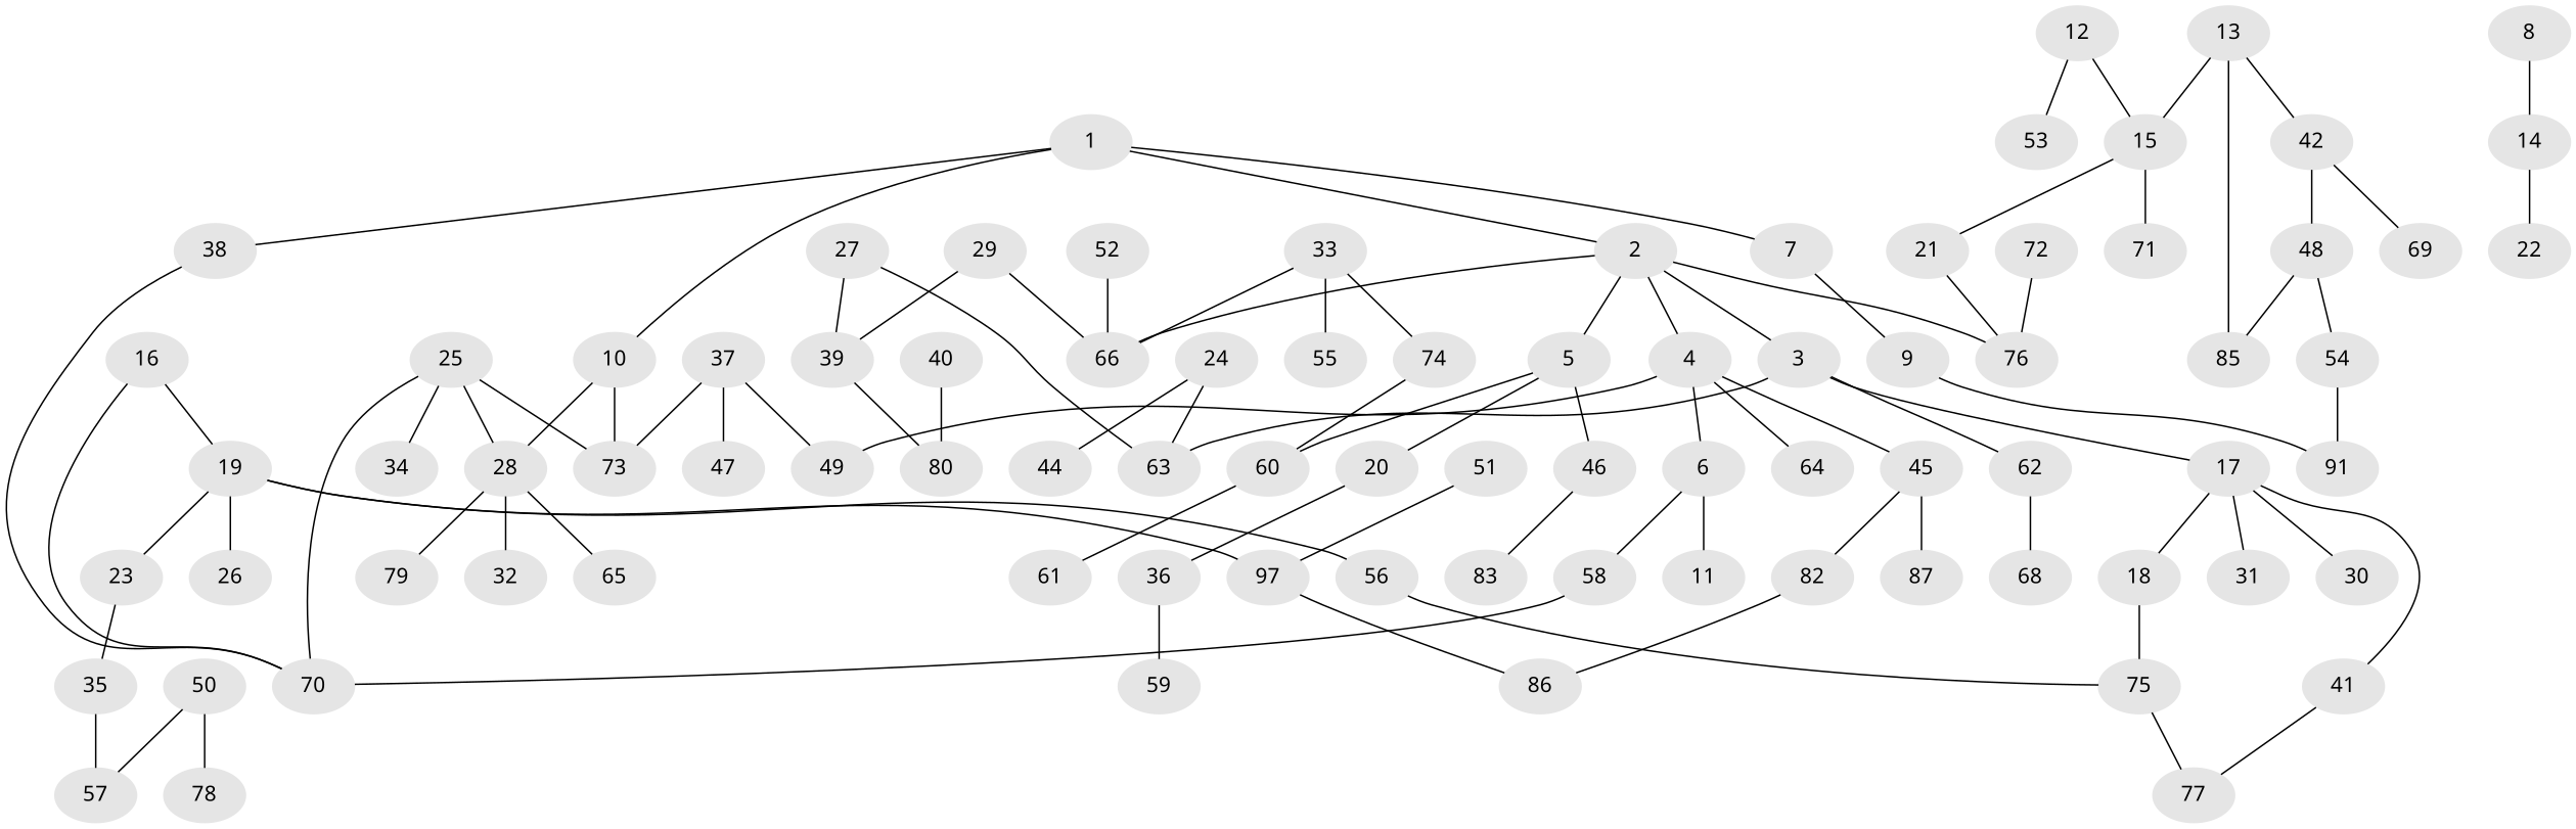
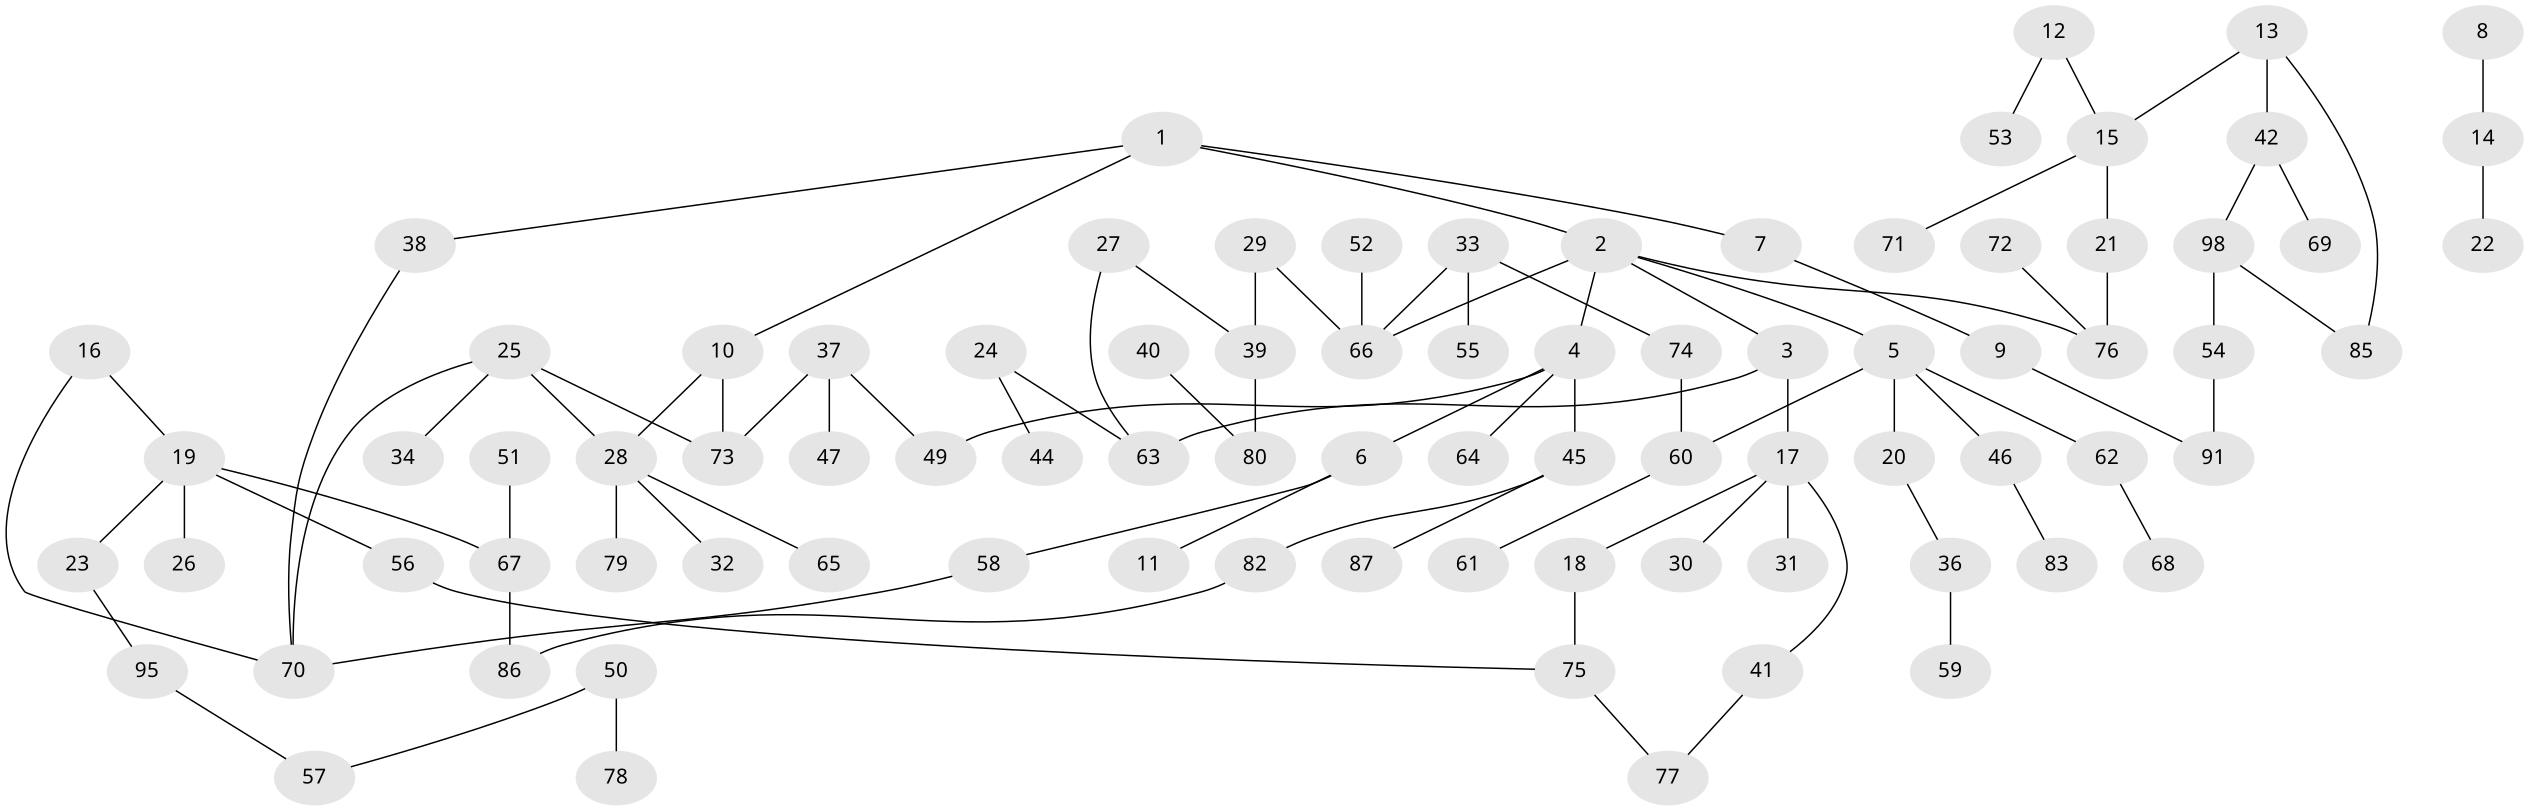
  graph {
    fontname="Noto Sans"
    node [color=gray90 fontname="Noto Sans" style=filled]
    edge [fontname="Noto Sans" weight=1.0]
    1
    2
    7
    10
    38
    3
    4
    5
    66
    76
    9
    28
    73
    70
    17
    63
    6
    45
    49
    64
    20
    46
    60
    62
    18
    30
    31
    41
    11
    58
    82
    87
    36
    83
    61
    68
    n37 [label=91]
    8
    14
    22
    32
    65
    79
    16
    19
    12
    15
    53
    21
    71
    13
    42
    85
-   48
+   48 [label=98]
    69
    23
    26
    56
-   67 [label=97]
+   67
    75
    77
-   35
+   35 [label=95]
    86
    59
    57
    24
    44
    25
    34
    27
    39
    80
    29
    40
    33
    55
    74
    37
    47
    54
    50
    78
    51
    52
    72
    1 -- 2
    1 -- 7
    1 -- 10
    1 -- 38
    2 -- 3
    2 -- 4
    2 -- 5
    2 -- 66
    2 -- 76
    7 -- 9
    10 -- 28
    10 -- 73
    38 -- 70
    3 -- 17
    3 -- 63
    4 -- 6
    4 -- 45
    4 -- 49
    4 -- 64
    5 -- 20
    5 -- 46
    5 -- 60
-   3 -- 62
+   5 -- 62
    9 -- n37
    28 -- 32
    28 -- 65
    28 -- 79
    17 -- 18
    17 -- 30
    17 -- 31
    17 -- 41
    6 -- 11
    6 -- 58
    45 -- 82
    45 -- 87
    20 -- 36
    46 -- 83
    60 -- 61
    62 -- 68
    18 -- 75
    41 -- 77
    58 -- 70
    82 -- 86
    36 -- 59
    8 -- 14
    14 -- 22
    16 -- 70
    16 -- 19
    19 -- 23
    19 -- 26
    19 -- 56
    19 -- 67
    12 -- 15
    12 -- 53
    15 -- 21
    15 -- 71
    21 -- 76
    13 -- 15
    13 -- 42
    13 -- 85
    42 -- 48
    42 -- 69
    48 -- 85
    48 -- 54
    23 -- 35
    56 -- 75
    67 -- 86
    75 -- 77
    35 -- 57
    24 -- 63
    24 -- 44
    25 -- 28
    25 -- 73
    25 -- 70
    25 -- 34
    27 -- 63
    27 -- 39
    39 -- 80
    29 -- 66
    29 -- 39
    40 -- 80
    33 -- 66
    33 -- 55
    33 -- 74
    74 -- 60
    37 -- 73
    37 -- 49
    37 -- 47
    54 -- n37
    50 -- 57
    50 -- 78
    51 -- 67
    52 -- 66
    72 -- 76
  }
